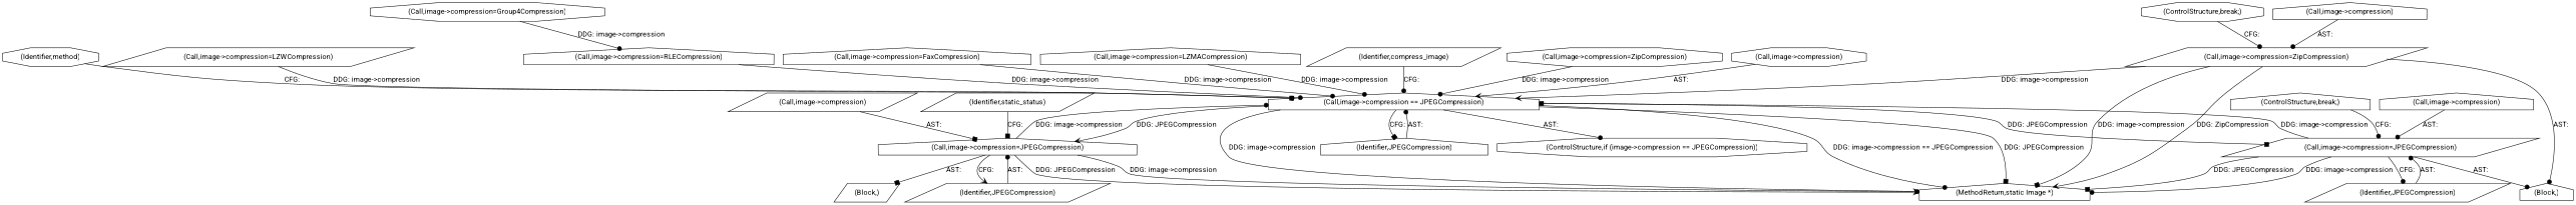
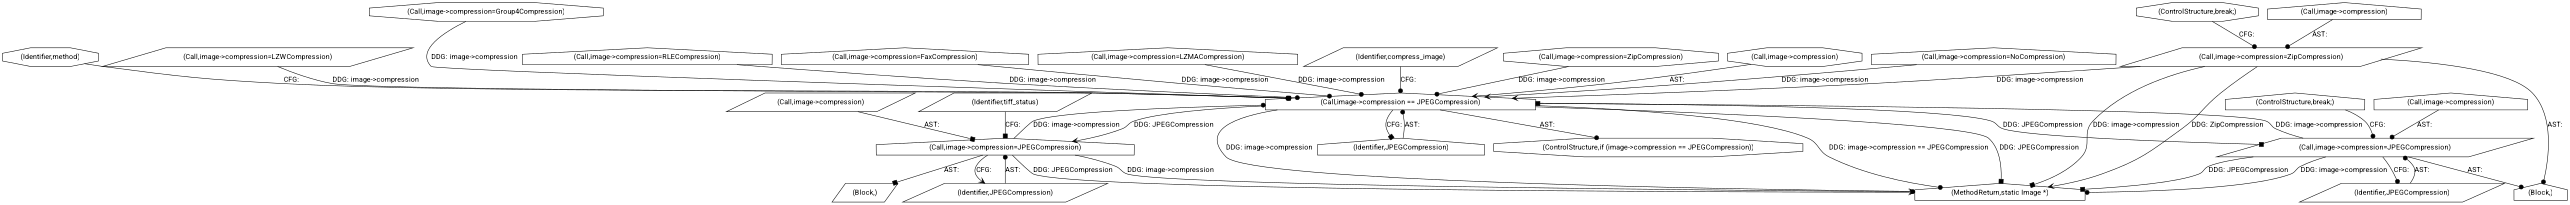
  digraph {
    fontname=Roboto
    node [fontname=Roboto shape=house]
    edge [arrowhead=dot fontname=Roboto]
    n1 [label="(Call,image->compression=ZipCompression)" shape=parallelogram]
    n2 [label="(Call,image->compression == JPEGCompression)"]
    n3 [label="(MethodReturn,static Image *)"]
    n4 [label="(Block,)"]
    n5 [label="(Call,image->compression=JPEGCompression)"]
    n6 [label="(Call,image->compression=JPEGCompression)" shape=parallelogram]
    n7 [label="(Identifier,JPEGCompression)"]
    n8 [label="(ControlStructure,if (image->compression == JPEGCompression))" shape=octagon]
    n9 [label="(Identifier,JPEGCompression)" shape=parallelogram]
    n10 [label="(Block,)" shape=parallelogram]
    n11 [label="(Identifier,JPEGCompression)" shape=parallelogram]
    n12 [label="(Call,image->compression=LZWCompression)" shape=parallelogram]
    n13 [label="(ControlStructure,break;)" shape=octagon]
    n14 [label="(Call,image->compression=Group4Compression)" shape=octagon]
    n15 [label="(Call,image->compression=FaxCompression)"]
    n16 [label="(Call,image->compression)"]
    n17 [label="(Call,image->compression)" shape=parallelogram]
    n18 [label="(Call,image->compression=LZMACompression)"]
    n19 [label="(Call,image->compression)"]
    n20 [label="(Identifier,compress_image)" shape=parallelogram]
    n21 [label="(Call,image->compression=ZipCompression)" shape=octagon]
    n22 [label="(Call,image->compression=RLECompression)"]
    n23 [label="(Call,image->compression)" shape=octagon]
+   n24 [label="(Call,image->compression=NoCompression)"]
    n25 [label="(ControlStructure,break;)"]
    n26 [label="(Identifier,method)" shape=octagon]
-   n27 [label="(Identifier,static_status)" shape=parallelogram]
+   n27 [label="(Identifier,tiff_status)" shape=parallelogram]
    n1 -> n2 [arrowhead=vee label="DDG: image->compression"]
    n1 -> n3 [arrowhead=vee label="DDG: ZipCompression"]
    n1 -> n3 [arrowhead=box label="DDG: image->compression"]
    n1 -> n4 [label="AST: "]
    n2 -> n3 [arrowhead=vee label="DDG: image->compression"]
    n2 -> n3 [label="DDG: image->compression == JPEGCompression"]
    n2 -> n3 [arrowhead=box label="DDG: JPEGCompression"]
    n2 -> n5 [arrowhead=vee label="DDG: JPEGCompression"]
    n2 -> n6 [arrowhead=box label="DDG: JPEGCompression"]
    n2 -> n7 [arrowhead=box label="CFG: "]
    n2 -> n8 [label="AST: "]
    n5 -> n2 [label="DDG: image->compression"]
    n5 -> n3 [label="DDG: image->compression"]
    n5 -> n3 [arrowhead=vee label="DDG: JPEGCompression"]
    n5 -> n9 [arrowhead=vee label="CFG: "]
    n5 -> n10 [arrowhead=box label="AST: "]
    n6 -> n2 [arrowhead=box label="DDG: image->compression"]
    n6 -> n3 [label="DDG: image->compression"]
    n6 -> n3 [arrowhead=box label="DDG: JPEGCompression"]
    n6 -> n4 [label="AST: "]
    n6 -> n11 [label="CFG: "]
    n7 -> n2 [label="AST: "]
    n9 -> n5 [label="AST: "]
    n11 -> n6 [label="AST: "]
    n12 -> n2 [arrowhead=box label="DDG: image->compression"]
    n13 -> n1 [label="CFG: "]
-   n14 -> n22 [label="DDG: image->compression"]
+   n14 -> n2 [label="DDG: image->compression"]
    n15 -> n2 [label="DDG: image->compression"]
    n16 -> n1 [label="AST: "]
    n17 -> n5 [arrowhead=box label="AST: "]
    n18 -> n2 [label="DDG: image->compression"]
    n19 -> n6 [label="AST: "]
    n20 -> n2 [label="CFG: "]
    n21 -> n2 [label="DDG: image->compression"]
    n22 -> n2 [label="DDG: image->compression"]
    n23 -> n2 [arrowhead=vee label="AST: "]
+   n24 -> n2 [arrowhead=vee label="DDG: image->compression"]
    n25 -> n6 [label="CFG: "]
    n26 -> n2 [label="CFG: "]
    n27 -> n5 [arrowhead=box label="CFG: "]
  }
